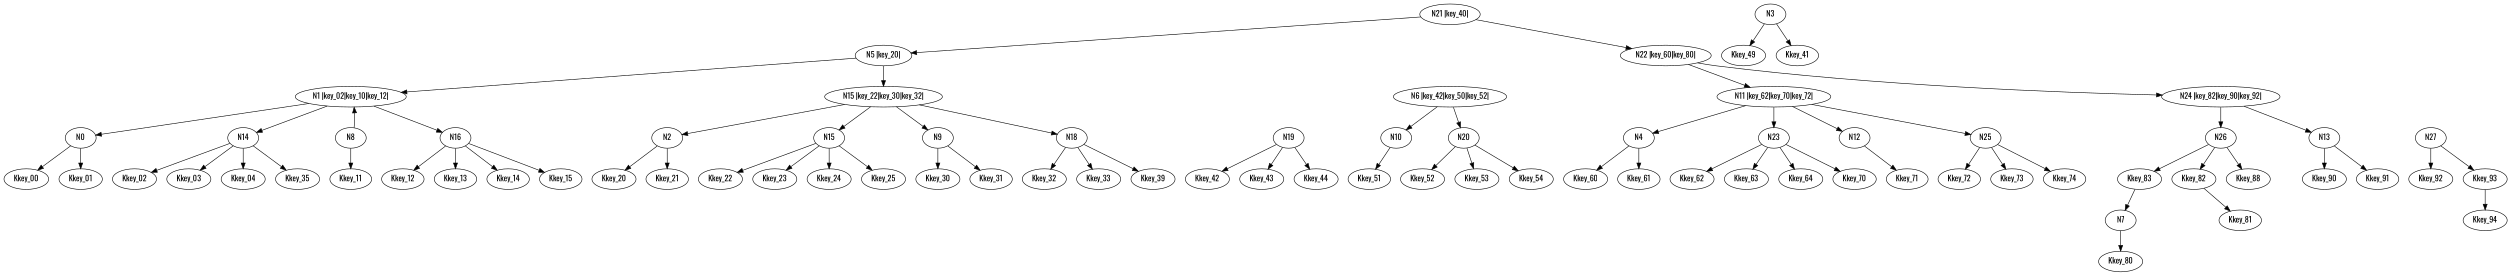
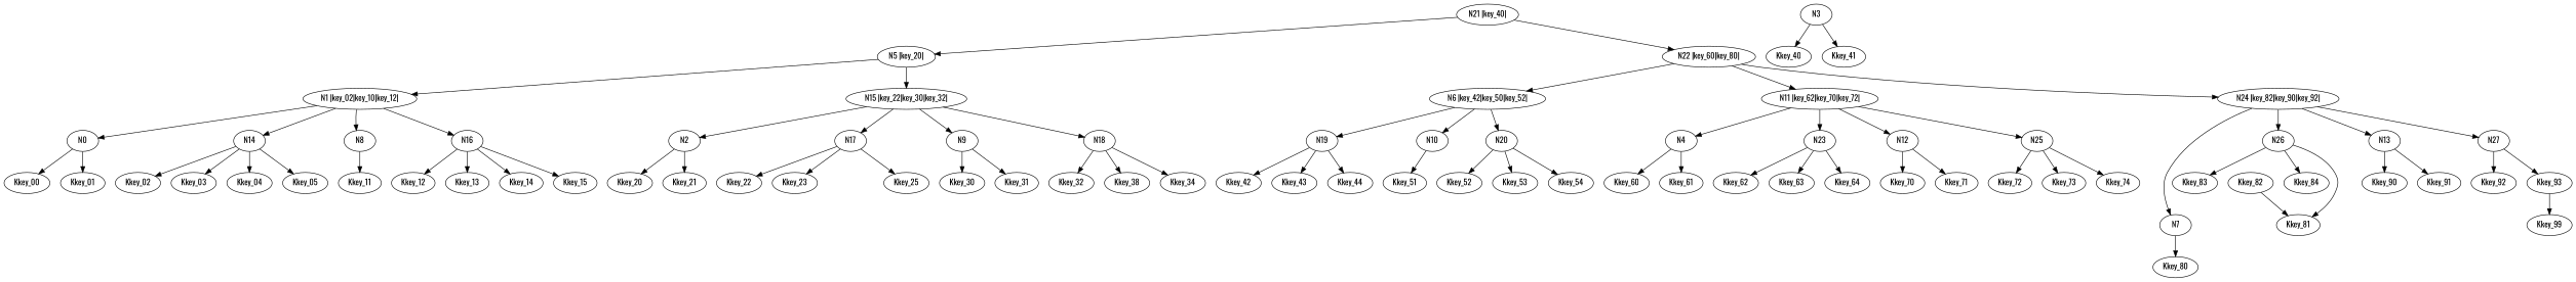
  digraph {
    fontname=Oswald
    node [fontname=Oswald]
    edge [fontname=Oswald]
    n1 [label="N21 |key_40|"]
    n2 [label="N5 |key_20|"]
    n3 [label="N22 |key_60|key_80|"]
    n4 [label="N1 |key_02|key_10|key_12|"]
    n5 [label="N15 |key_22|key_30|key_32|"]
    n6 [label="N6 |key_42|key_50|key_52|"]
    n7 [label="N11 |key_62|key_70|key_72|"]
    n8 [label="N24 |key_82|key_90|key_92|"]
    N0
    N14
    N8
    N16
    N2
-   N17 [label=N15]
+   N17
    N9
    N18
    Kkey_00
    Kkey_01
    Kkey_02
    Kkey_03
    Kkey_04
-   Kkey_05 [label=Kkey_35]
+   Kkey_05
    Kkey_11
    Kkey_12
    Kkey_13
    Kkey_14
    Kkey_15
    Kkey_20
    Kkey_21
    Kkey_22
    Kkey_23
-   Kkey_24
    Kkey_25
    Kkey_30
    Kkey_31
    Kkey_32
-   Kkey_33
-   Kkey_34 [label=Kkey_39]
+   Kkey_33 [label=Kkey_38]
+   Kkey_34
    N19
    N10
    N20
    N4
    N23
    N12
    N25
    N7
    N26
    N13
    N27
    N3
-   Kkey_40 [label=Kkey_49]
+   Kkey_40
    Kkey_41
    Kkey_42
    Kkey_43
    Kkey_44
    Kkey_51
    Kkey_52
    Kkey_53
    Kkey_54
    Kkey_60
    Kkey_61
    Kkey_62
    Kkey_63
    Kkey_64
    Kkey_70
    Kkey_71
    Kkey_72
    Kkey_73
    Kkey_74
    Kkey_80
    Kkey_82
    Kkey_83
-   Kkey_84 [label=Kkey_88]
+   Kkey_84
    Kkey_90
    Kkey_91
    Kkey_92
    Kkey_93
    Kkey_81
-   Kkey_94
+   Kkey_94 [label=Kkey_99]
    n1 -> n2
    n1 -> n3
    n2 -> n4
    n2 -> n5
+   n3 -> n6
    n3 -> n7
    n3 -> n8
    n4 -> N0
    n4 -> N14
-   N8 -> n4
+   n4 -> N8
    n4 -> N16
    n5 -> N2
    n5 -> N17
    n5 -> N9
    n5 -> N18
+   n6 -> N19
    n6 -> N10
    n6 -> N20
    n7 -> N4
    n7 -> N23
    n7 -> N12
    n7 -> N25
-   Kkey_83 -> N7
+   n8 -> N7
    n8 -> N26
    n8 -> N13
+   n8 -> N27
    N0 -> Kkey_00
    N0 -> Kkey_01
    N14 -> Kkey_02
    N14 -> Kkey_03
    N14 -> Kkey_04
    N14 -> Kkey_05
    N8 -> Kkey_11
    N16 -> Kkey_12
    N16 -> Kkey_13
    N16 -> Kkey_14
    N16 -> Kkey_15
    N2 -> Kkey_20
    N2 -> Kkey_21
    N17 -> Kkey_22
    N17 -> Kkey_23
-   N17 -> Kkey_24
    N17 -> Kkey_25
    N9 -> Kkey_30
    N9 -> Kkey_31
    N18 -> Kkey_32
    N18 -> Kkey_33
    N18 -> Kkey_34
    N19 -> Kkey_42
    N19 -> Kkey_43
    N19 -> Kkey_44
    N10 -> Kkey_51
    N20 -> Kkey_52
    N20 -> Kkey_53
    N20 -> Kkey_54
    N4 -> Kkey_60
    N4 -> Kkey_61
    N23 -> Kkey_62
    N23 -> Kkey_63
    N23 -> Kkey_64
-   N23 -> Kkey_70
+   N12 -> Kkey_70
    N12 -> Kkey_71
    N25 -> Kkey_72
    N25 -> Kkey_73
    N25 -> Kkey_74
    N7 -> Kkey_80
-   N26 -> Kkey_82
+   N26 -> Kkey_81
    N26 -> Kkey_83
    N26 -> Kkey_84
    N13 -> Kkey_90
    N13 -> Kkey_91
    N27 -> Kkey_92
    N27 -> Kkey_93
    N3 -> Kkey_40
    N3 -> Kkey_41
    Kkey_82 -> Kkey_81
    Kkey_93 -> Kkey_94
  }
